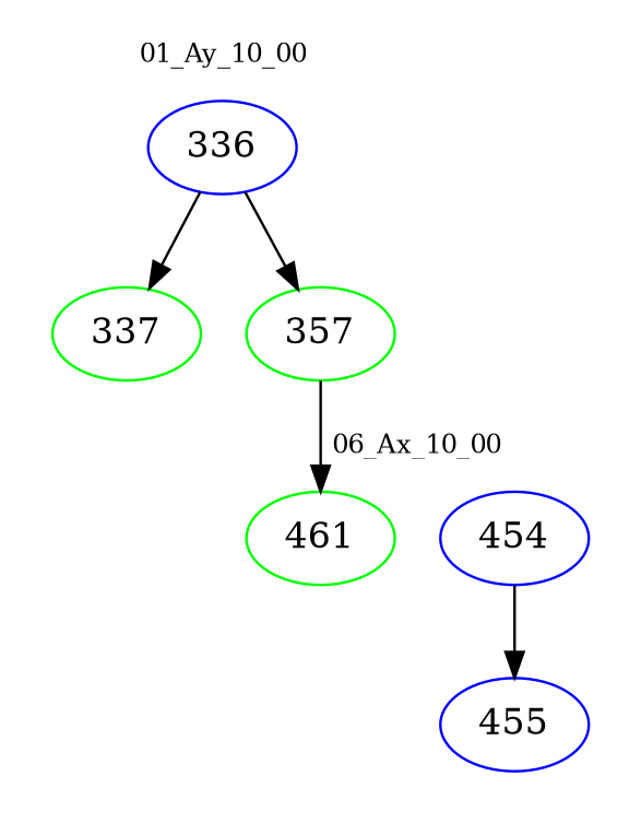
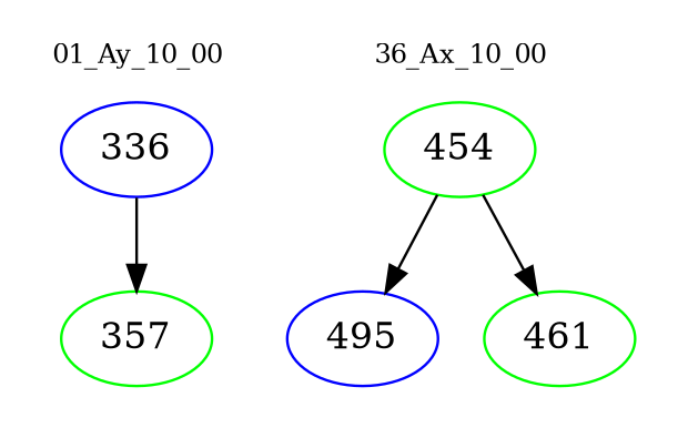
  digraph {
    node [color=green]
    edge [color=black]
    n1 [color=blue label=336]
-   n2 [label=337]
    n3 [label=357]
-   n4 [color=blue label=454]
-   n5 [color=blue label=455]
+   n4 [label=454]
+   n5 [color=blue label=495]
    n6 [label=461]
    subgraph cluster_1 {
      color=white
      fontsize=10
      label="01_Ay_10_00"
      n1
-     n2
      n3
    }
    subgraph cluster_2 {
      color=white
      fontsize=10
-     label="06_Ax_10_00"
+     label="36_Ax_10_00"
      n4
      n5
      n6
    }
-   n1 -> n2
    n1 -> n3
    n4 -> n5
-   n3 -> n6
+   n4 -> n6
  }
